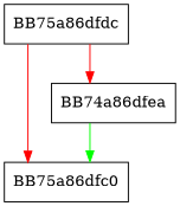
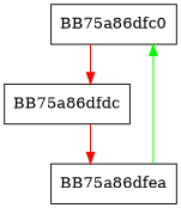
  digraph {
    splines=ortho
    node [shape=box]
    edge [color=red]
    BB75a86dfc0
    BB75a86dfdc
-   BB75a86dfea [label=BB74a86dfea]
-   BB75a86dfdc -> BB75a86dfc0
+   BB75a86dfea
+   BB75a86dfc0 -> BB75a86dfdc
    BB75a86dfdc -> BB75a86dfea
    BB75a86dfea -> BB75a86dfc0 [color=green]
  }
